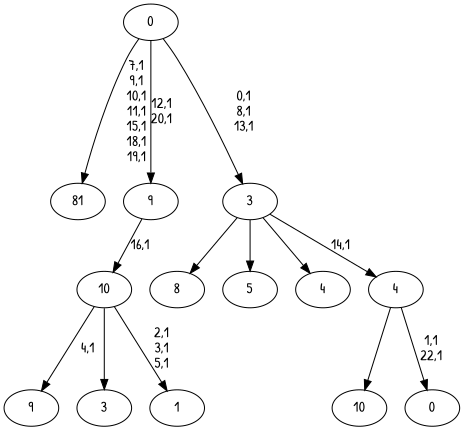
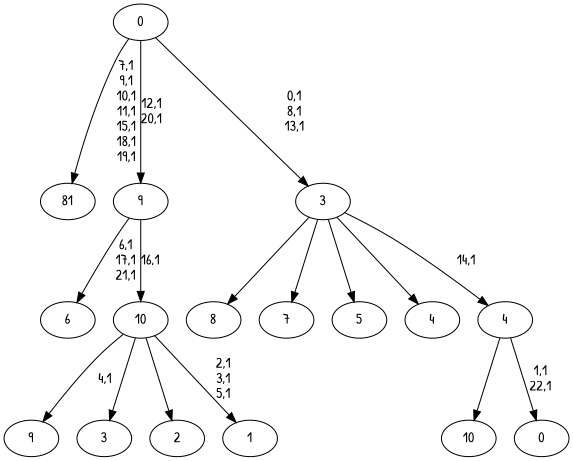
  digraph {
    fontname="Patrick Hand"
    node [fontname="Patrick Hand"]
    edge [fontname="Patrick Hand"]
    n1 [label=81]
    n2 [label=10]
    n3 [label=9]
    n4 [label=8]
+   n5 [label=7]
+   n6 [label=6]
    n7 [label=5]
    n8 [label=4]
    n9 [label=3]
+   n10 [label=2]
    n11 [label=1]
    10
    9
    n14 [label=0]
    4
    3
    0
    10 -> n3 [label="4,1"]
    10 -> n9
+   10 -> n10
    10 -> n11 [label="2,1\n3,1\n5,1"]
+   9 -> n6 [label="6,1\n17,1\n21,1"]
    9 -> 10 [label="16,1"]
    4 -> n2
    4 -> n14 [label="1,1\n22,1"]
    3 -> n4
+   3 -> n5
    3 -> n7
    3 -> n8
    3 -> 4 [label="14,1"]
    0 -> n1 [label="7,1\n9,1\n10,1\n11,1\n15,1\n18,1\n19,1"]
    0 -> 9 [label="12,1\n20,1"]
    0 -> 3 [label="0,1\n8,1\n13,1"]
  }
